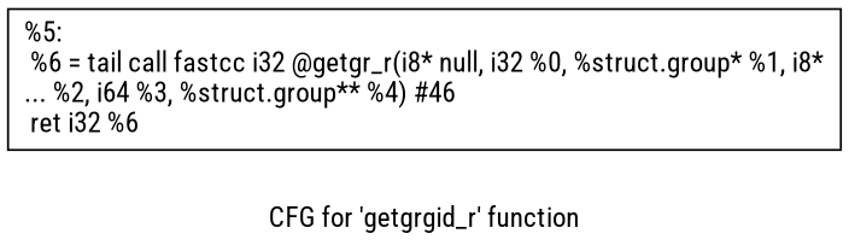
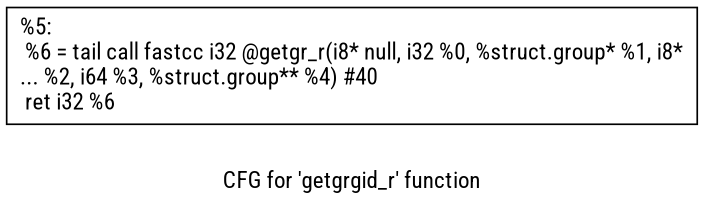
  digraph {
    label="CFG for 'getgrgid_r' function"
    fontname="Roboto Condensed"
-   n1 [label="{%5:\l  %6 = tail call fastcc i32 @getgr_r(i8* null, i32 %0, %struct.group* %1, i8*\l... %2, i64 %3, %struct.group** %4) #46\l  ret i32 %6\l}" shape=record fontname="Roboto Condensed"]
+   n1 [label="{%5:\l  %6 = tail call fastcc i32 @getgr_r(i8* null, i32 %0, %struct.group* %1, i8*\l... %2, i64 %3, %struct.group** %4) #40\l  ret i32 %6\l}" shape=record fontname="Roboto Condensed"]
  }
